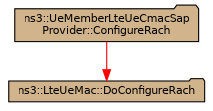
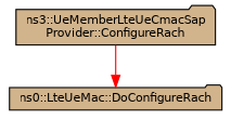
  digraph {
    rankdir=TB
    node [color=black fillcolor=tan fontname=Helvetica fontsize=10 shape=folder style=filled]
    n1 [fontcolor=black height=0.2 label="ns3::UeMemberLteUeCmacSap\lProvider::ConfigureRach" width=0.4]
-   n2 [height=0.2 label="ns3::LteUeMac::DoConfigureRach" width=0.4]
+   n2 [height=0.2 label="ns0::LteUeMac::DoConfigureRach" width=0.4]
    n1 -> n2 [color=red fontname=Helvetica fontsize=10 labelfontname=Helvetica labelfontsize=10 style=solid]
  }
